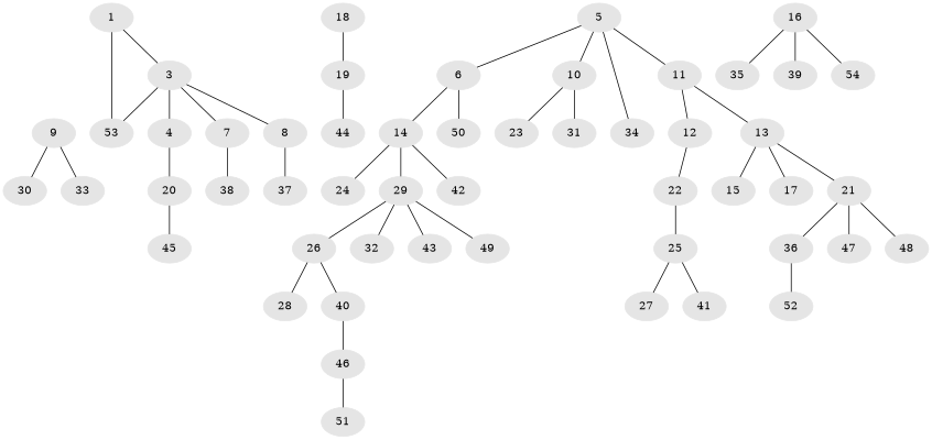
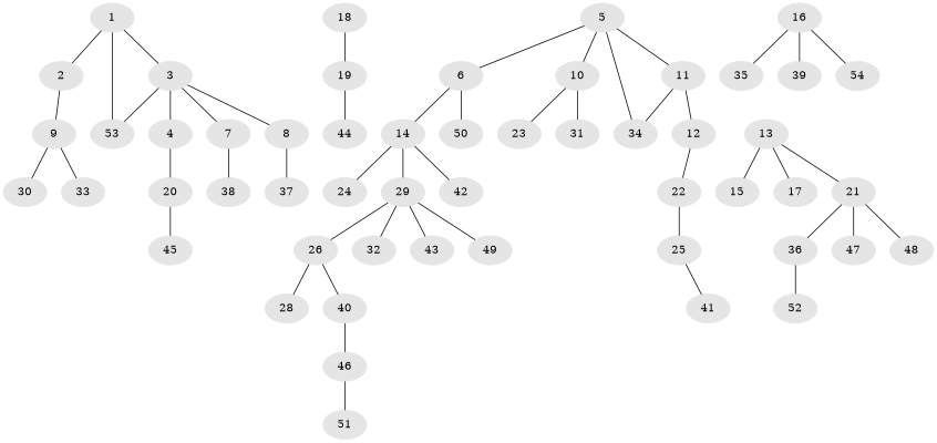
  graph {
    node [color=gray90 style=filled]
    1
+   2
    3
    53
    9
    4
    7
    8
    18
    19
    5
    6
    10
    11
    34
    30
    33
    20
    38
    37
    45
    14
    50
    23
    31
    12
    13
    24
    29
    42
    22
    15
    17
    21
    16
    35
    39
    54
    25
    36
    47
    48
    26
    28
    40
    32
    43
    49
    44
    52
-   27
    41
    46
    51
+   1 -- 2
    1 -- 3
    1 -- 53
+   2 -- 9
    3 -- 53
    3 -- 4
    3 -- 7
    3 -- 8
    9 -- 30
    9 -- 33
    4 -- 20
    7 -- 38
    8 -- 37
    18 -- 19
    19 -- 44
    5 -- 6
    5 -- 10
    5 -- 11
    5 -- 34
    6 -- 14
    6 -- 50
    10 -- 23
    10 -- 31
    11 -- 12
-   11 -- 13
+   11 -- 34
    20 -- 45
    14 -- 24
    14 -- 29
    14 -- 42
    12 -- 22
    13 -- 15
    13 -- 17
    13 -- 21
    29 -- 26
    29 -- 32
    29 -- 43
    29 -- 49
    22 -- 25
    21 -- 36
    21 -- 47
    21 -- 48
    16 -- 35
    16 -- 39
    16 -- 54
-   25 -- 27
    25 -- 41
    36 -- 52
    26 -- 28
    26 -- 40
    40 -- 46
    46 -- 51
  }
